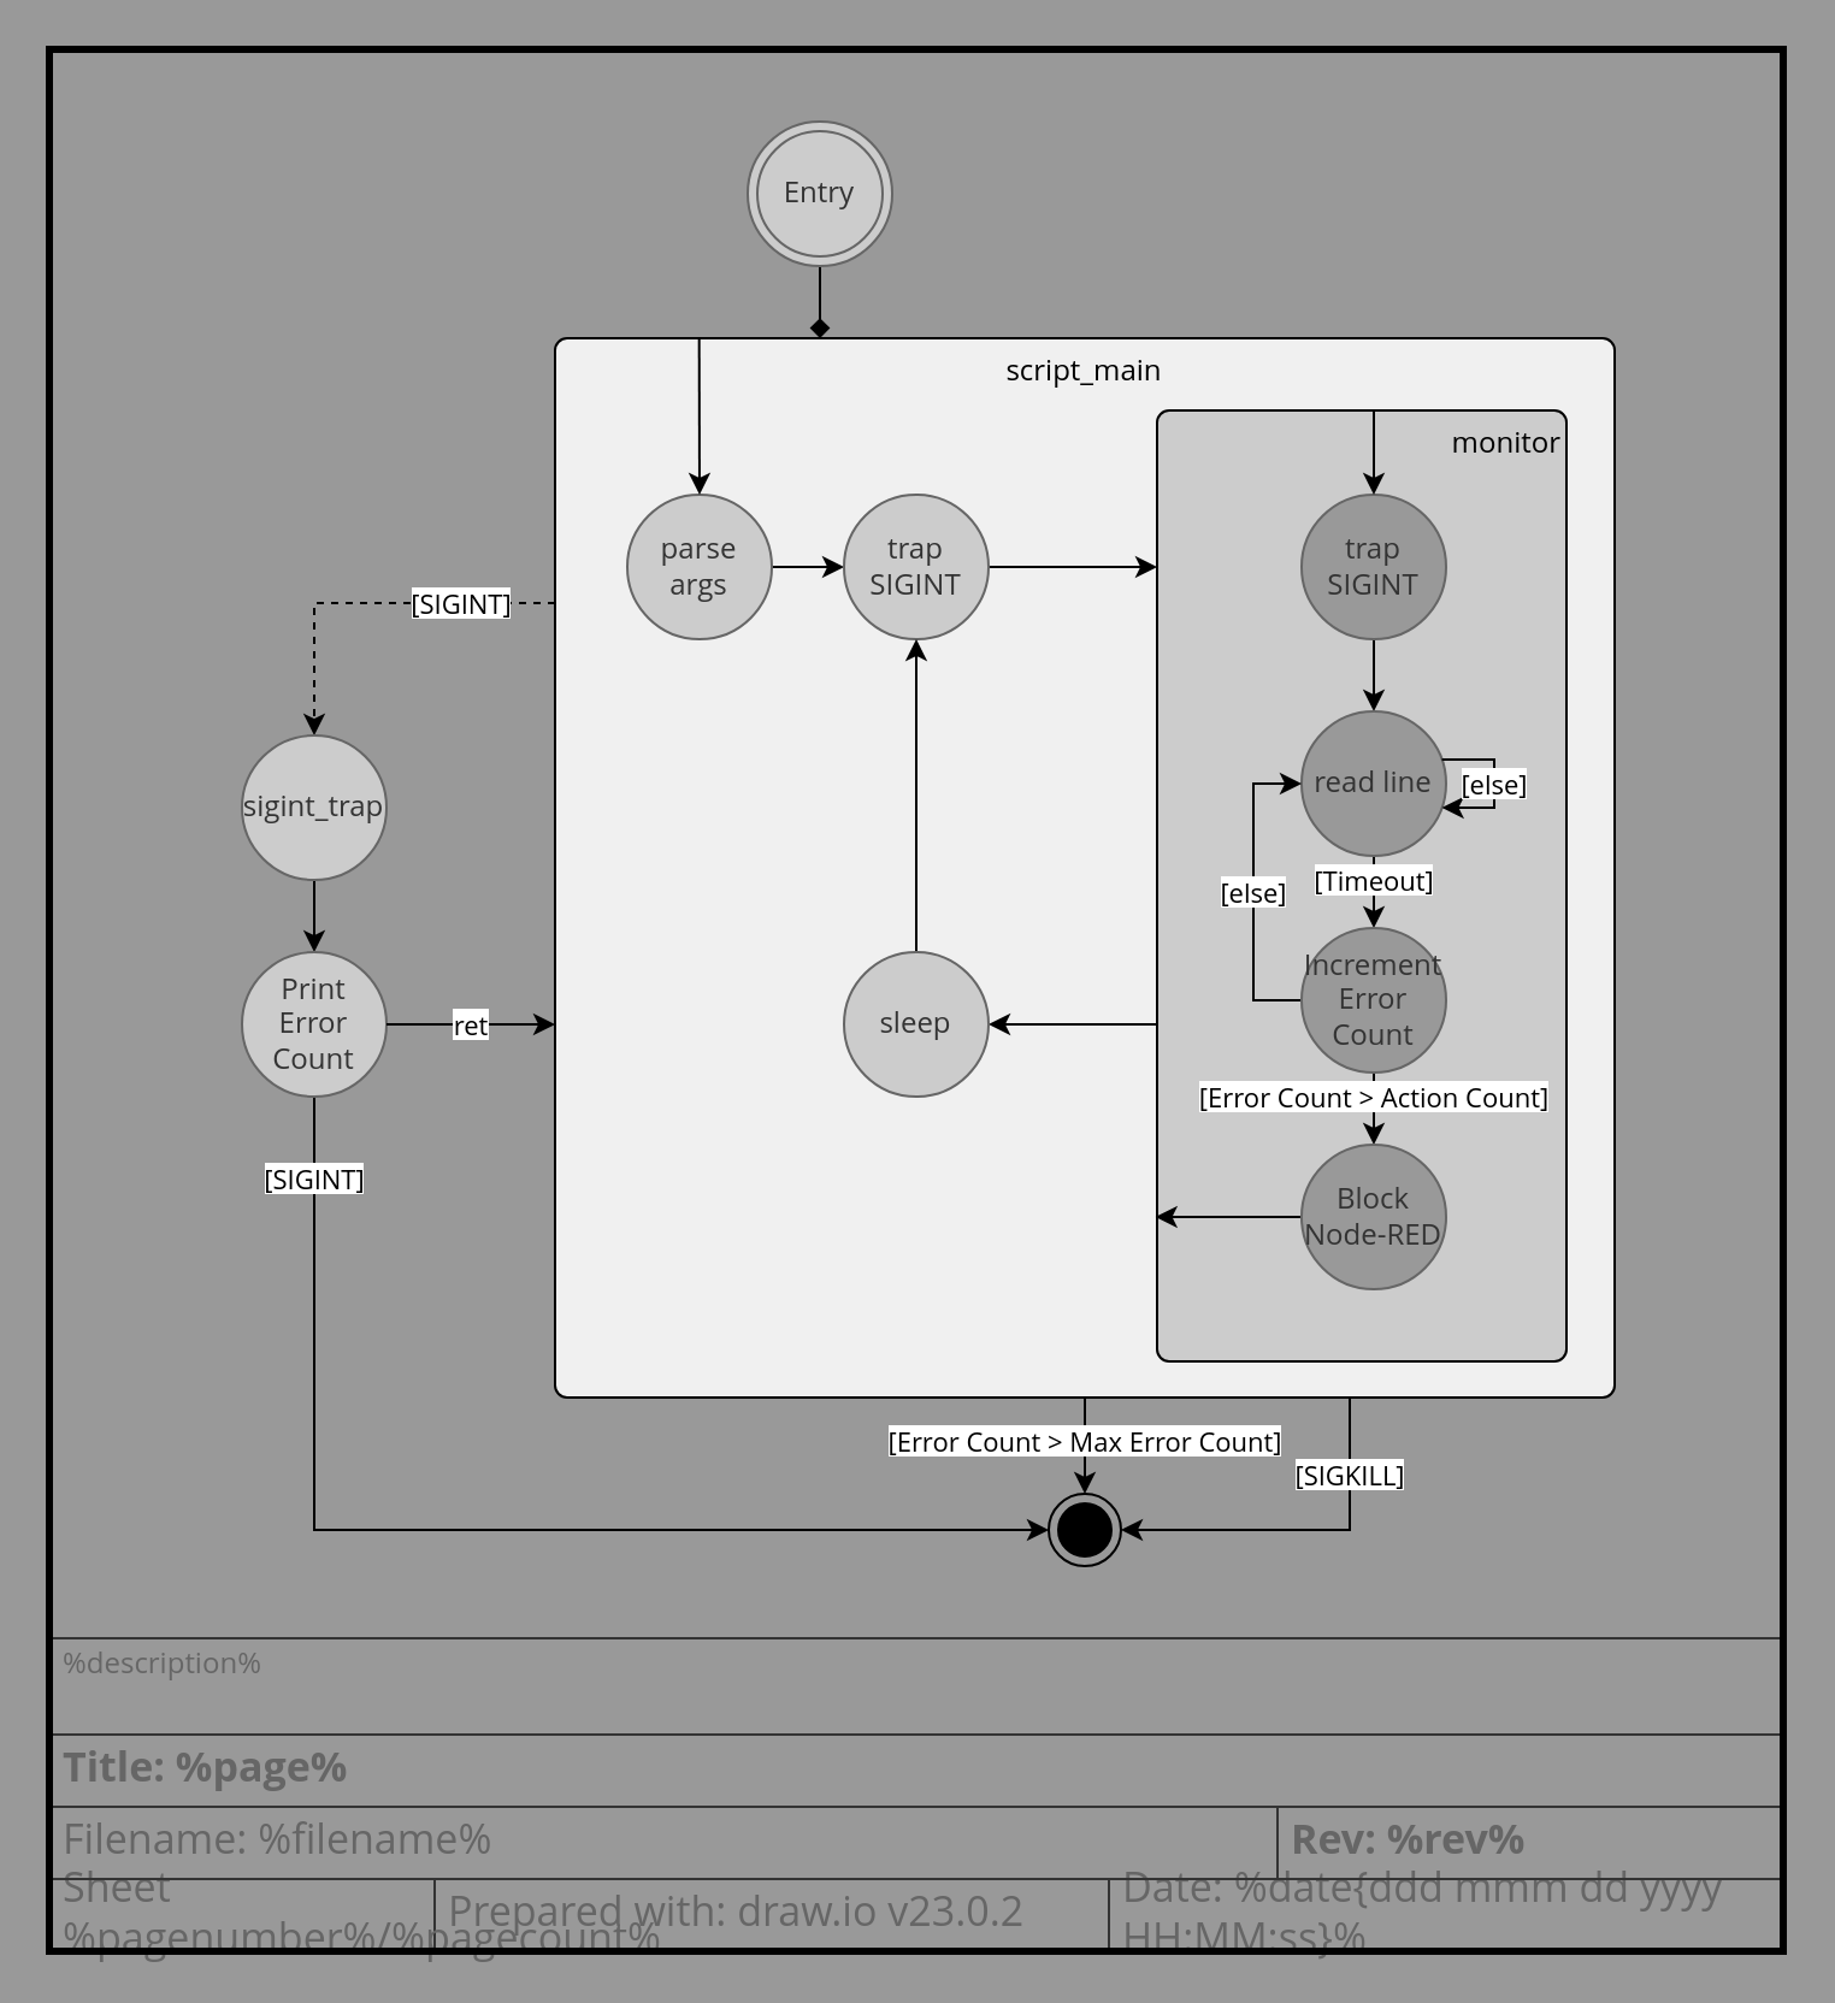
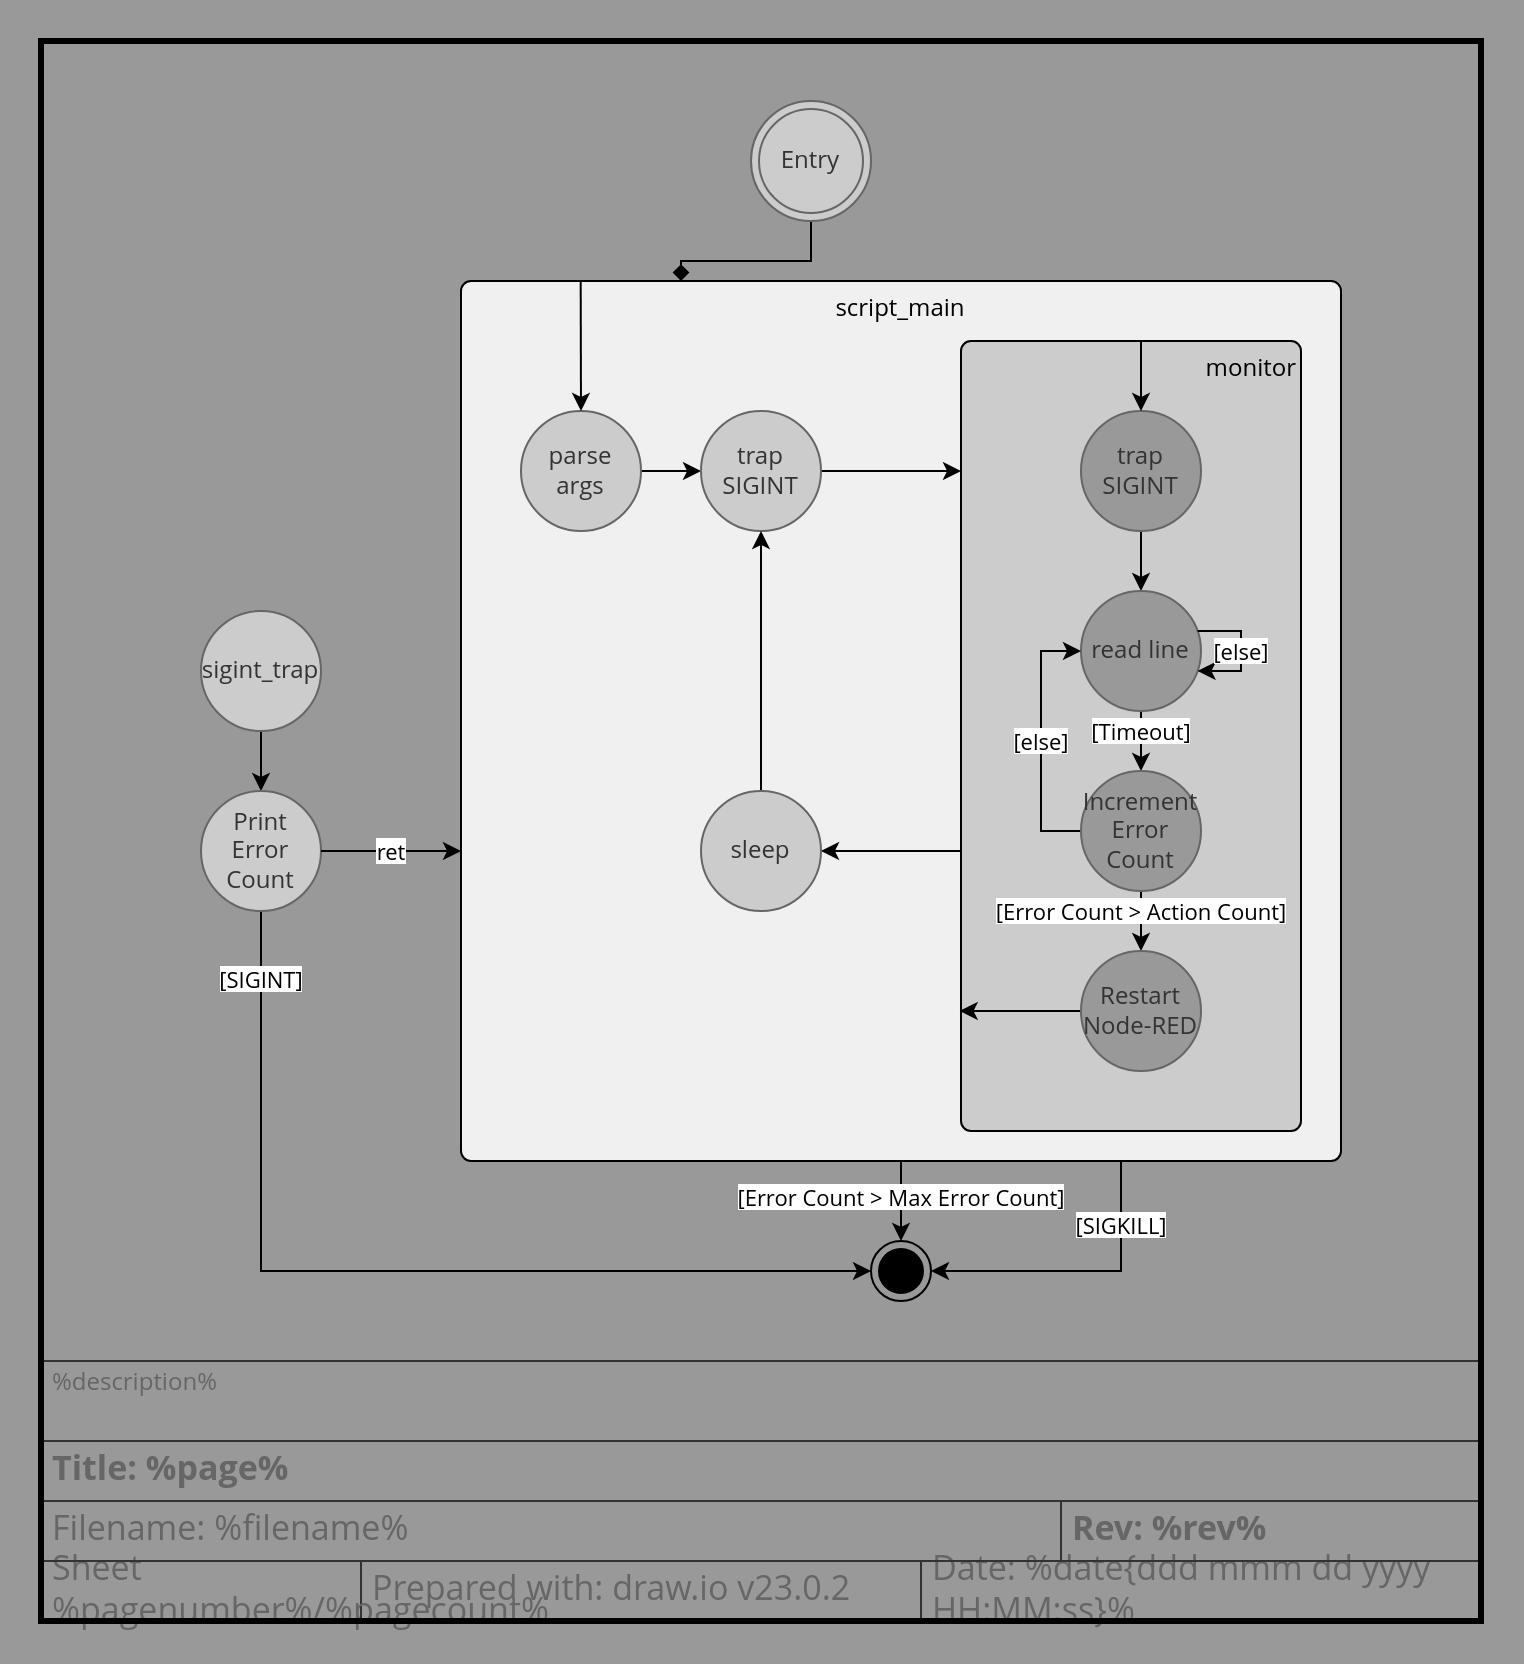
  <mxCell id="0" value="" />
  <mxCell id="1" value="Title Block" style="locked=1;" parent="0" />
  <mxCell id="2" value="Prepared with: draw.io v23.0.2" style="strokeWidth=1;shadow=0;dashed=0;align=center;html=1;shape=mxgraph.mockup.text.textBox;fontColor=#666666;align=left;fontSize=17;spacingLeft=4;spacingTop=-3;whiteSpace=wrap;strokeColor=#333333;mainText=;fillColor=none;fontFamily=Open Sans;movable=1;resizable=1;rotatable=1;deletable=1;editable=1;locked=0;connectable=1;" parent="1" vertex="1"><mxGeometry x="180" y="780" width="280" height="30" as="geometry" /></mxCell>
  <mxCell id="3" value="&lt;div align=&quot;left&quot;&gt;Sheet %pagenumber%/%pagecount%&lt;/div&gt;" style="strokeWidth=1;shadow=0;dashed=0;align=left;html=1;shape=mxgraph.mockup.text.textBox;fontColor=#666666;align=left;fontSize=17;spacingLeft=4;spacingTop=-3;whiteSpace=wrap;strokeColor=#333333;mainText=;fillColor=none;fontFamily=Open Sans;movable=1;resizable=1;rotatable=1;deletable=1;editable=1;locked=0;connectable=1;" parent="1" vertex="1"><mxGeometry x="20" y="780" width="160" height="30" as="geometry" /></mxCell>
  <mxCell id="4" value="Date: &lt;font style=&quot;font-size: 17px;&quot;&gt;%date{ddd mmm dd yyyy HH:MM:ss}%&lt;/font&gt;" style="strokeWidth=1;shadow=0;dashed=0;align=center;html=1;shape=mxgraph.mockup.text.textBox;fontColor=#666666;align=left;fontSize=17;spacingLeft=4;spacingTop=-3;whiteSpace=wrap;strokeColor=#333333;mainText=;fillColor=none;fontFamily=Open Sans;movable=1;resizable=1;rotatable=1;deletable=1;editable=1;locked=0;connectable=1;" parent="1" vertex="1"><mxGeometry x="460" y="780" width="280" height="30" as="geometry" /></mxCell>
  <mxCell id="5" value="&lt;b&gt;Title: %page%&lt;/b&gt;" style="strokeWidth=1;shadow=0;dashed=0;align=center;html=1;shape=mxgraph.mockup.text.textBox;fontColor=#666666;align=left;fontSize=17;spacingLeft=4;spacingTop=-3;whiteSpace=wrap;strokeColor=#333333;mainText=;fillColor=none;fontFamily=Open Sans;movable=1;resizable=1;rotatable=1;deletable=1;editable=1;locked=0;connectable=1;" parent="1" vertex="1"><mxGeometry x="20" y="720" width="720" height="30" as="geometry" /></mxCell>
  <mxCell id="6" value="Filename: %filename%" style="strokeWidth=1;shadow=0;dashed=0;align=center;html=1;shape=mxgraph.mockup.text.textBox;fontColor=#666666;align=left;fontSize=17;spacingLeft=4;spacingTop=-3;whiteSpace=wrap;strokeColor=#333333;mainText=;fillColor=none;fontFamily=Open Sans;movable=1;resizable=1;rotatable=1;deletable=1;editable=1;locked=0;connectable=1;" parent="1" vertex="1"><mxGeometry x="20" y="750" width="510" height="30" as="geometry" /></mxCell>
  <mxCell id="7" value="&lt;div align=&quot;left&quot;&gt;%description%&lt;/div&gt;" style="strokeWidth=1;shadow=0;dashed=0;html=1;shape=mxgraph.mockup.text.textBox;fontColor=#666666;align=left;verticalAlign=top;fontSize=12;spacingLeft=4;spacingTop=-3;whiteSpace=wrap;strokeColor=#333333;mainText=;fillColor=none;fontFamily=Open Sans;movable=1;resizable=1;rotatable=1;deletable=1;editable=1;locked=0;connectable=1;" parent="1" vertex="1"><mxGeometry x="20" y="680" width="720" height="40" as="geometry" /></mxCell>
  <mxCell id="8" value="&lt;b&gt;Rev: %rev%&lt;br&gt;&lt;/b&gt;" style="strokeWidth=1;shadow=0;dashed=0;align=center;html=1;shape=mxgraph.mockup.text.textBox;fontColor=#666666;align=left;fontSize=17;spacingLeft=4;spacingTop=-3;whiteSpace=wrap;strokeColor=#333333;mainText=;fillColor=none;fontFamily=Open Sans;movable=1;resizable=1;rotatable=1;deletable=1;editable=1;locked=0;connectable=1;" parent="1" vertex="1"><mxGeometry x="530" y="750" width="210" height="30" as="geometry" /></mxCell>
  <mxCell id="9" value="Drawing Frame" style="locked=1;" parent="0" />
  <mxCell id="10" value="" style="rounded=0;whiteSpace=wrap;html=1;fillColor=none;strokeWidth=3;movable=1;resizable=1;rotatable=1;deletable=1;editable=1;locked=0;connectable=1;" parent="9" vertex="1"><mxGeometry x="20" y="20" width="720" height="790" as="geometry" /></mxCell>
  <mxCell id="11" value="Document" parent="0" />
  <mxCell id="12" value="[Error Count &amp;gt; Max Error Count]" style="edgeStyle=orthogonalEdgeStyle;rounded=0;orthogonalLoop=1;jettySize=auto;html=1;fontFamily=Open Sans;" edge="1" parent="11" source="15" target="18"><mxGeometry x="-0.111" relative="1" as="geometry"><mxPoint as="offset" /></mxGeometry></mxCell>
- <mxCell id="13" value="[SIGINT]" style="edgeStyle=orthogonalEdgeStyle;rounded=0;orthogonalLoop=1;jettySize=auto;html=1;entryX=0.5;entryY=0;entryDx=0;entryDy=0;fontFamily=Open Sans;elbow=vertical;dashed=1;exitX=0;exitY=0.25;exitDx=0;exitDy=0;" edge="1" parent="11" source="15" target="40"><mxGeometry x="-0.5" relative="1" as="geometry"><Array as="points"><mxPoint x="130" y="250" /></Array><mxPoint as="offset" /></mxGeometry></mxCell>
  <mxCell id="14" value="[SIGKILL]" style="edgeStyle=orthogonalEdgeStyle;rounded=0;orthogonalLoop=1;jettySize=auto;html=1;exitX=0.75;exitY=1;exitDx=0;exitDy=0;entryX=1;entryY=0.5;entryDx=0;entryDy=0;fontFamily=Open Sans;" edge="1" parent="11" source="15" target="18"><mxGeometry x="-0.571" relative="1" as="geometry"><Array as="points"><mxPoint x="560" y="635" /></Array><mxPoint as="offset" /></mxGeometry></mxCell>
  <mxCell id="15" value="script_main" style="html=1;align=center;verticalAlign=top;rounded=1;absoluteArcSize=1;arcSize=10;dashed=0;whiteSpace=wrap;fillColor=#F0F0F0;fontFamily=Open Sans;" parent="11" vertex="1"><mxGeometry x="230" y="140" width="440" height="440" as="geometry" /></mxCell>
  <mxCell id="16" style="edgeStyle=orthogonalEdgeStyle;rounded=0;orthogonalLoop=1;jettySize=auto;html=1;entryX=0.25;entryY=0;entryDx=0;entryDy=0;endArrow=diamond;" edge="1" parent="11" source="17" target="15"><mxGeometry relative="1" as="geometry" /></mxCell>
- <mxCell id="17" value="Entry" style="ellipse;shape=doubleEllipse;html=1;dashed=0;whiteSpace=wrap;aspect=fixed;fontFamily=Open Sans;fillColor=#CCCCCC;fontColor=#333333;strokeColor=#666666;" parent="11" vertex="1"><mxGeometry x="310" y="50" width="60" height="60" as="geometry" /></mxCell>
+ <mxCell id="17" value="Entry" style="ellipse;shape=doubleEllipse;html=1;dashed=0;whiteSpace=wrap;aspect=fixed;fontFamily=Open Sans;fillColor=#CCCCCC;fontColor=#333333;strokeColor=#666666;" parent="11" vertex="1"><mxGeometry x="375" y="50" width="60" height="60" as="geometry" /></mxCell>
  <mxCell id="18" value="" style="ellipse;html=1;shape=endState;fillColor=strokeColor;verticalAlign=top;labelPosition=center;verticalLabelPosition=bottom;align=center;fontFamily=Open Sans;" parent="11" vertex="1"><mxGeometry x="435" y="620" width="30" height="30" as="geometry" /></mxCell>
  <mxCell id="19" style="edgeStyle=orthogonalEdgeStyle;rounded=0;orthogonalLoop=1;jettySize=auto;html=1;" edge="1" parent="11" source="20" target="22"><mxGeometry relative="1" as="geometry" /></mxCell>
  <mxCell id="20" value="parse args" style="shape=ellipse;html=1;dashed=0;whiteSpace=wrap;aspect=fixed;perimeter=ellipsePerimeter;fontFamily=Open Sans;fillColor=#CCCCCC;fontColor=#333333;strokeColor=#666666;" parent="11" vertex="1"><mxGeometry x="260" y="205" width="60" height="60" as="geometry" /></mxCell>
  <mxCell id="21" style="rounded=0;orthogonalLoop=1;jettySize=auto;html=1;edgeStyle=elbowEdgeStyle;elbow=vertical;" edge="1" parent="11" source="22" target="24"><mxGeometry relative="1" as="geometry"><mxPoint x="440" y="215" as="targetPoint" /></mxGeometry></mxCell>
  <mxCell id="22" value="trap SIGINT" style="shape=ellipse;html=1;dashed=0;whiteSpace=wrap;aspect=fixed;perimeter=ellipsePerimeter;fontFamily=Open Sans;fillColor=#CCCCCC;fontColor=#333333;strokeColor=#666666;" parent="11" vertex="1"><mxGeometry x="350" y="205" width="60" height="60" as="geometry" /></mxCell>
  <mxCell id="23" style="edgeStyle=elbowEdgeStyle;rounded=0;orthogonalLoop=1;jettySize=auto;html=1;elbow=vertical;" edge="1" parent="11" source="24" target="26"><mxGeometry relative="1" as="geometry" /></mxCell>
  <mxCell id="24" value="monitor" style="html=1;align=right;verticalAlign=top;rounded=1;absoluteArcSize=1;arcSize=10;dashed=0;whiteSpace=wrap;fillColor=#CCCCCC;fontFamily=Open Sans;labelPosition=center;verticalLabelPosition=middle;" vertex="1" parent="11"><mxGeometry x="480" y="170" width="170" height="395" as="geometry" /></mxCell>
  <mxCell id="25" style="edgeStyle=orthogonalEdgeStyle;rounded=0;orthogonalLoop=1;jettySize=auto;html=1;" edge="1" parent="11" source="26" target="22"><mxGeometry relative="1" as="geometry" /></mxCell>
  <mxCell id="26" value="sleep" style="shape=ellipse;html=1;dashed=0;whiteSpace=wrap;aspect=fixed;perimeter=ellipsePerimeter;fontFamily=Open Sans;fillColor=#CCCCCC;fontColor=#333333;strokeColor=#666666;" parent="11" vertex="1"><mxGeometry x="350" y="395" width="60" height="60" as="geometry" /></mxCell>
  <mxCell id="27" style="edgeStyle=orthogonalEdgeStyle;rounded=0;orthogonalLoop=1;jettySize=auto;html=1;" edge="1" parent="11" source="28" target="30"><mxGeometry relative="1" as="geometry" /></mxCell>
  <mxCell id="28" value="trap SIGINT" style="shape=ellipse;html=1;dashed=0;whiteSpace=wrap;aspect=fixed;perimeter=ellipsePerimeter;fontFamily=Open Sans;fillColor=#999999;fontColor=#333333;strokeColor=#666666;" vertex="1" parent="11"><mxGeometry x="540" y="205" width="60" height="60" as="geometry" /></mxCell>
  <mxCell id="29" value="[Timeout]" style="edgeStyle=orthogonalEdgeStyle;rounded=0;orthogonalLoop=1;jettySize=auto;html=1;fontFamily=Open Sans;" edge="1" parent="11" source="30" target="35"><mxGeometry x="0.2" relative="1" as="geometry"><mxPoint as="offset" /></mxGeometry></mxCell>
  <mxCell id="30" value="read line" style="shape=ellipse;html=1;dashed=0;whiteSpace=wrap;aspect=fixed;perimeter=ellipsePerimeter;fontFamily=Open Sans;fillColor=#999999;fontColor=#333333;strokeColor=#666666;" vertex="1" parent="11"><mxGeometry x="540" y="295" width="60" height="60" as="geometry" /></mxCell>
  <mxCell id="31" style="edgeStyle=elbowEdgeStyle;rounded=0;orthogonalLoop=1;jettySize=auto;html=1;entryX=0.5;entryY=0;entryDx=0;entryDy=0;" edge="1" parent="11" source="24" target="28"><mxGeometry relative="1" as="geometry" /></mxCell>
  <mxCell id="32" value="[else]" style="edgeStyle=orthogonalEdgeStyle;rounded=0;orthogonalLoop=1;jettySize=auto;html=1;fontFamily=Open Sans;" edge="1" parent="11" source="30" target="30"><mxGeometry relative="1" as="geometry"><mxPoint as="offset" /></mxGeometry></mxCell>
  <mxCell id="33" value="[else]" style="edgeStyle=orthogonalEdgeStyle;rounded=0;orthogonalLoop=1;jettySize=auto;html=1;entryX=0;entryY=0.5;entryDx=0;entryDy=0;exitX=0;exitY=0.5;exitDx=0;exitDy=0;fontFamily=Open Sans;" edge="1" parent="11" source="35" target="30"><mxGeometry relative="1" as="geometry" /></mxCell>
  <mxCell id="34" value="[Error Count &amp;gt; Action Count]" style="edgeStyle=orthogonalEdgeStyle;rounded=0;orthogonalLoop=1;jettySize=auto;html=1;fontFamily=Open Sans;" edge="1" parent="11" source="35" target="37"><mxGeometry x="0.2" relative="1" as="geometry"><mxPoint as="offset" /></mxGeometry></mxCell>
  <mxCell id="35" value="Increment Error Count" style="shape=ellipse;html=1;dashed=0;whiteSpace=wrap;aspect=fixed;perimeter=ellipsePerimeter;fontFamily=Open Sans;fillColor=#999999;fontColor=#333333;strokeColor=#666666;" vertex="1" parent="11"><mxGeometry x="540" y="385" width="60" height="60" as="geometry" /></mxCell>
  <mxCell id="36" style="rounded=0;orthogonalLoop=1;jettySize=auto;html=1;elbow=vertical;exitX=0;exitY=0.5;exitDx=0;exitDy=0;entryX=-0.004;entryY=0.85;entryDx=0;entryDy=0;entryPerimeter=0;edgeStyle=elbowEdgeStyle;" edge="1" parent="11" source="37" target="24"><mxGeometry relative="1" as="geometry" /></mxCell>
- <mxCell id="37" value="Block Node-RED" style="shape=ellipse;html=1;dashed=0;whiteSpace=wrap;aspect=fixed;perimeter=ellipsePerimeter;fontFamily=Open Sans;fillColor=#999999;fontColor=#333333;strokeColor=#666666;" vertex="1" parent="11"><mxGeometry x="540" y="475" width="60" height="60" as="geometry" /></mxCell>
+ <mxCell id="37" value="Restart Node-RED" style="shape=ellipse;html=1;dashed=0;whiteSpace=wrap;aspect=fixed;perimeter=ellipsePerimeter;fontFamily=Open Sans;fillColor=#999999;fontColor=#333333;strokeColor=#666666;" vertex="1" parent="11"><mxGeometry x="540" y="475" width="60" height="60" as="geometry" /></mxCell>
  <mxCell id="38" style="edgeStyle=elbowEdgeStyle;rounded=0;orthogonalLoop=1;jettySize=auto;html=1;exitX=0.136;exitY=-0.001;exitDx=0;exitDy=0;exitPerimeter=0;" edge="1" parent="11" source="15" target="20"><mxGeometry relative="1" as="geometry"><mxPoint x="140" y="185" as="sourcePoint" /></mxGeometry></mxCell>
  <mxCell id="39" style="edgeStyle=orthogonalEdgeStyle;rounded=0;orthogonalLoop=1;jettySize=auto;html=1;" edge="1" parent="11" source="40" target="42"><mxGeometry relative="1" as="geometry" /></mxCell>
  <mxCell id="40" value="sigint_trap" style="shape=ellipse;html=1;dashed=0;whiteSpace=wrap;aspect=fixed;perimeter=ellipsePerimeter;fontFamily=Open Sans;fillColor=#CCCCCC;fontColor=#333333;strokeColor=#666666;" vertex="1" parent="11"><mxGeometry x="100" y="305" width="60" height="60" as="geometry" /></mxCell>
  <mxCell id="41" value="[SIGINT]" style="edgeStyle=orthogonalEdgeStyle;rounded=0;orthogonalLoop=1;jettySize=auto;html=1;entryX=0;entryY=0.5;entryDx=0;entryDy=0;exitX=0.5;exitY=1;exitDx=0;exitDy=0;fontFamily=Open Sans;" edge="1" parent="11" source="42" target="18"><mxGeometry x="-0.861" relative="1" as="geometry"><mxPoint as="offset" /></mxGeometry></mxCell>
  <mxCell id="42" value="Print Error Count" style="shape=ellipse;html=1;dashed=0;whiteSpace=wrap;aspect=fixed;perimeter=ellipsePerimeter;fontFamily=Open Sans;fillColor=#CCCCCC;fontColor=#333333;strokeColor=#666666;" vertex="1" parent="11"><mxGeometry x="100" y="395" width="60" height="60" as="geometry" /></mxCell>
  <mxCell id="43" value="ret" style="edgeStyle=elbowEdgeStyle;rounded=0;orthogonalLoop=1;jettySize=auto;html=1;fontFamily=Open Sans;elbow=vertical;dashed=0;exitX=1;exitY=0.5;exitDx=0;exitDy=0;" edge="1" parent="11" source="42" target="15"><mxGeometry relative="1" as="geometry"><mxPoint x="240" y="260" as="sourcePoint" /><mxPoint x="140" y="315" as="targetPoint" /></mxGeometry></mxCell>
